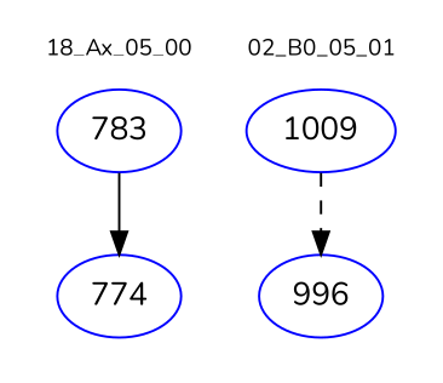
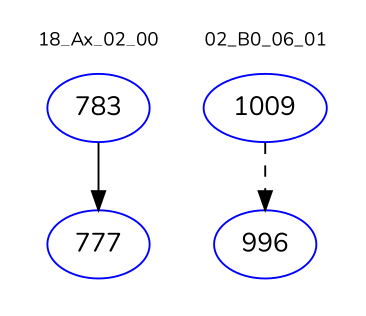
  digraph {
    fontname=Nunito
    node [color=blue fontname=Nunito]
    edge [color=black fontname=Nunito]
    n1 [label=783]
-   n2 [label=774]
+   n2 [label=777]
    n3 [label=1009]
    n4 [label=996]
    subgraph cluster_1 {
      color=white
      fontsize=10
-     label="18_Ax_05_00"
+     label="18_Ax_02_00"
      n1
      n2
    }
    subgraph cluster_2 {
      color=white
      fontsize=10
-     label="02_B0_05_01"
+     label="02_B0_06_01"
      n3
      n4
    }
    n1 -> n2 [style=solid]
    n3 -> n4 [style=dashed]
  }
